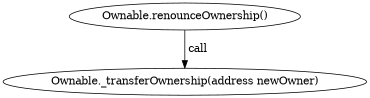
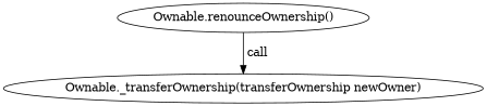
  digraph {
    "Ownable.renounceOwnership()" [height=0.5 width=3.6804]
-   "Ownable._transferOwnership(address newOwner)" [height=0.5 width=5.6986]
+   "Ownable._transferOwnership(address newOwner)" [height=0.5 width=5.6986 label="Ownable._transferOwnership(transferOwnership newOwner)"]
    "Ownable.renounceOwnership()" -> "Ownable._transferOwnership(address newOwner)" [label=" call"]
  }
